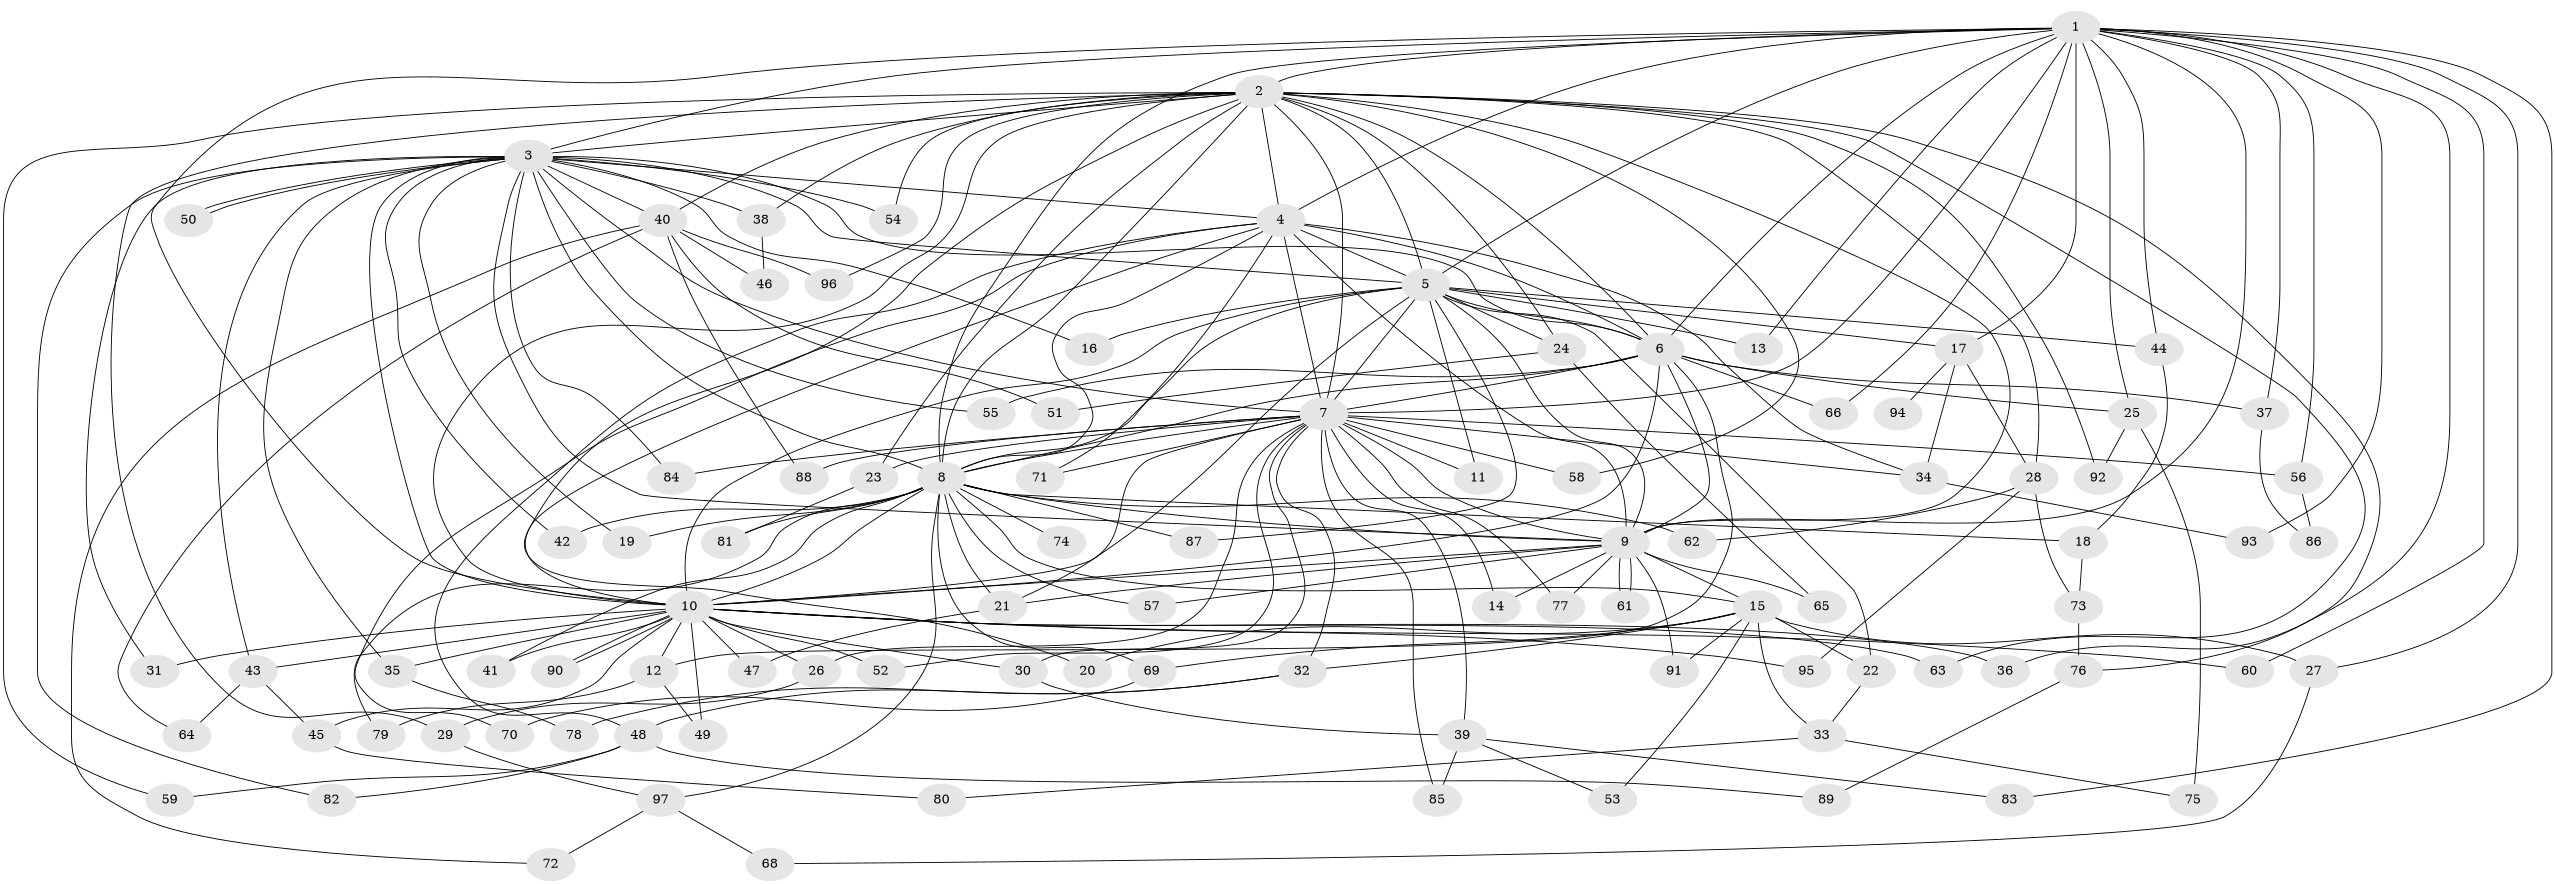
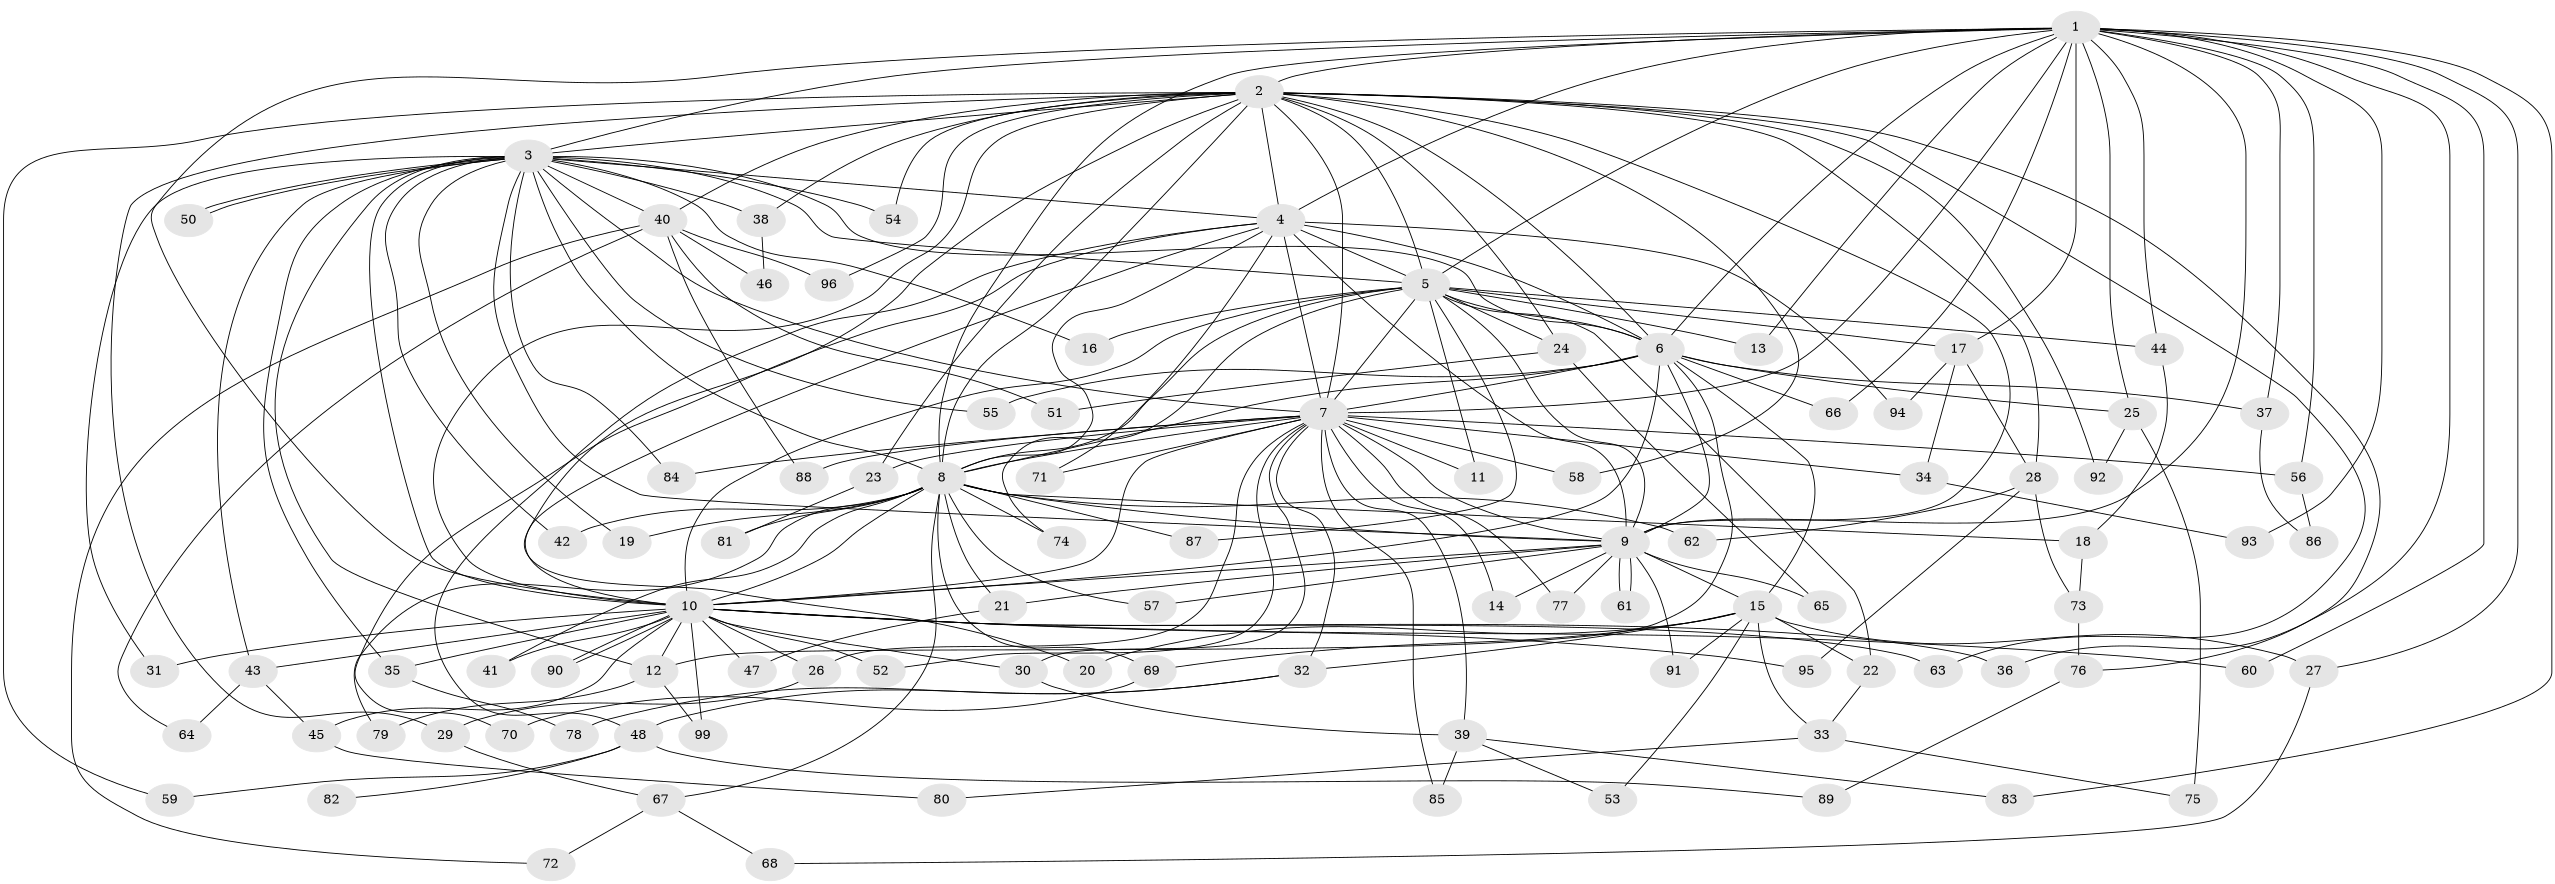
  graph {
    node [color=gray90 style=filled]
    1
    2
    3
    4
    5
    6
    7
    8
    9
    10
    13
    17
    25
    27
    36
    37
    44
    56
    60
    66
    83
    93
    20
    23
    24
    28
    29
    38
    40
    54
    58
    59
    63
    76
    92
    96
    16
    19
    31
    35
    42
    43
    50
    55
    82
    84
    48
    70
    71
    94
    11
    22
    74
    87
    12
    14
    26
    30
    32
    34
    39
    52
    77
    85
    88
    18
    15
    21
    41
    57
    62
-   67 [label=97]
+   67
    69
    79
    81
    61
    65
    91
    45
    47
-   49
+   49 [label=99]
    90
    95
    73
    75
    68
    86
    51
    46
    64
    72
    89
    78
    33
    53
    80
    1 -- 2
    1 -- 3
    1 -- 4
    1 -- 5
    1 -- 6
    1 -- 7
    1 -- 8
    1 -- 9
    1 -- 10
    1 -- 13
    1 -- 17
    1 -- 25
    1 -- 27
    1 -- 36
    1 -- 37
    1 -- 44
    1 -- 56
    1 -- 60
    1 -- 66
    1 -- 83
    1 -- 93
    2 -- 3
    2 -- 4
    2 -- 5
    2 -- 6
    2 -- 7
    2 -- 8
    2 -- 9
    2 -- 10
    2 -- 20
    2 -- 23
    2 -- 24
    2 -- 28
    2 -- 29
    2 -- 38
    2 -- 40
    2 -- 54
    2 -- 58
    2 -- 59
    2 -- 63
    2 -- 76
    2 -- 92
    2 -- 96
    3 -- 4
    3 -- 5
    3 -- 6
    3 -- 7
    3 -- 8
    3 -- 9
    3 -- 10
    3 -- 38
    3 -- 40
    3 -- 54
    3 -- 16
    3 -- 19
    3 -- 31
    3 -- 35
    3 -- 42
    3 -- 43
    3 -- 50
    3 -- 50
    3 -- 55
-   3 -- 82
+   3 -- 12
    3 -- 84
    4 -- 5
    4 -- 6
    4 -- 7
    4 -- 8
    4 -- 9
    4 -- 10
    4 -- 48
    4 -- 70
    4 -- 71
-   4 -- 34
+   4 -- 94
    5 -- 6
    5 -- 7
    5 -- 8
    5 -- 9
    5 -- 10
    5 -- 13
    5 -- 17
    5 -- 44
    5 -- 24
    5 -- 16
    5 -- 11
    5 -- 22
-   5 -- 21
+   5 -- 74
    5 -- 87
    6 -- 7
    6 -- 8
    6 -- 9
    6 -- 10
    6 -- 25
    6 -- 37
    6 -- 66
    6 -- 55
    6 -- 12
    7 -- 8
    7 -- 9
    7 -- 10
    7 -- 56
    7 -- 23
    7 -- 58
    7 -- 84
    7 -- 71
    7 -- 11
    7 -- 14
    7 -- 26
    7 -- 30
    7 -- 32
    7 -- 34
    7 -- 39
    7 -- 52
    7 -- 77
    7 -- 85
    7 -- 88
    8 -- 9
    8 -- 10
    8 -- 19
    8 -- 42
    8 -- 74
    8 -- 87
    8 -- 18
-   8 -- 15
+   6 -- 15
    8 -- 21
    8 -- 41
    8 -- 57
    8 -- 62
    8 -- 67
    8 -- 69
    8 -- 79
    8 -- 81
    9 -- 10
    9 -- 14
    9 -- 77
    9 -- 15
    9 -- 21
    9 -- 57
    9 -- 61
    9 -- 61
    9 -- 65
    9 -- 91
    10 -- 36
    10 -- 60
    10 -- 63
    10 -- 31
    10 -- 35
    10 -- 43
    10 -- 12
    10 -- 26
    10 -- 30
    10 -- 52
    10 -- 41
    10 -- 45
    10 -- 47
    10 -- 49
    10 -- 90
    10 -- 90
    10 -- 95
    17 -- 28
    17 -- 94
    17 -- 34
    25 -- 92
    25 -- 75
    27 -- 68
    37 -- 86
    44 -- 18
    56 -- 86
    23 -- 81
    24 -- 65
    24 -- 51
    28 -- 62
    28 -- 95
    28 -- 73
    29 -- 67
    38 -- 46
    40 -- 96
    40 -- 88
    40 -- 51
    40 -- 46
    40 -- 64
    40 -- 72
    76 -- 89
    35 -- 78
    43 -- 45
    43 -- 64
    48 -- 59
    48 -- 82
    48 -- 89
    22 -- 33
    12 -- 79
    12 -- 49
    26 -- 29
    30 -- 39
    32 -- 48
    32 -- 78
    34 -- 93
    39 -- 83
    39 -- 85
    39 -- 53
    18 -- 73
    15 -- 27
    15 -- 20
    15 -- 22
    15 -- 32
    15 -- 69
    15 -- 91
    15 -- 33
    15 -- 53
    21 -- 47
    67 -- 68
    67 -- 72
    69 -- 70
    45 -- 80
    73 -- 76
    33 -- 75
    33 -- 80
  }
